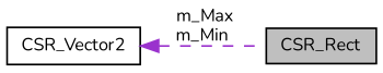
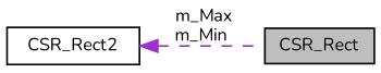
  digraph {
    rankdir=LR
    fontname=Nunito
    node [color=black fontname=Nunito fontsize=10 shape=record style=filled]
    n1 [fillcolor=grey75 fontcolor=black height=0.2 label=CSR_Rect width=0.4]
-   n2 [fillcolor=white height=0.2 label=CSR_Vector2 width=0.4]
+   n2 [fillcolor=white height=0.2 label=CSR_Rect2 width=0.4]
    n2 -> n1 [color=darkorchid3 dir=back fontname=Nunito fontsize=10 label=" m_Max\nm_Min" labelfontname=Helvetica labelfontsize=10 style=dashed]
  }
